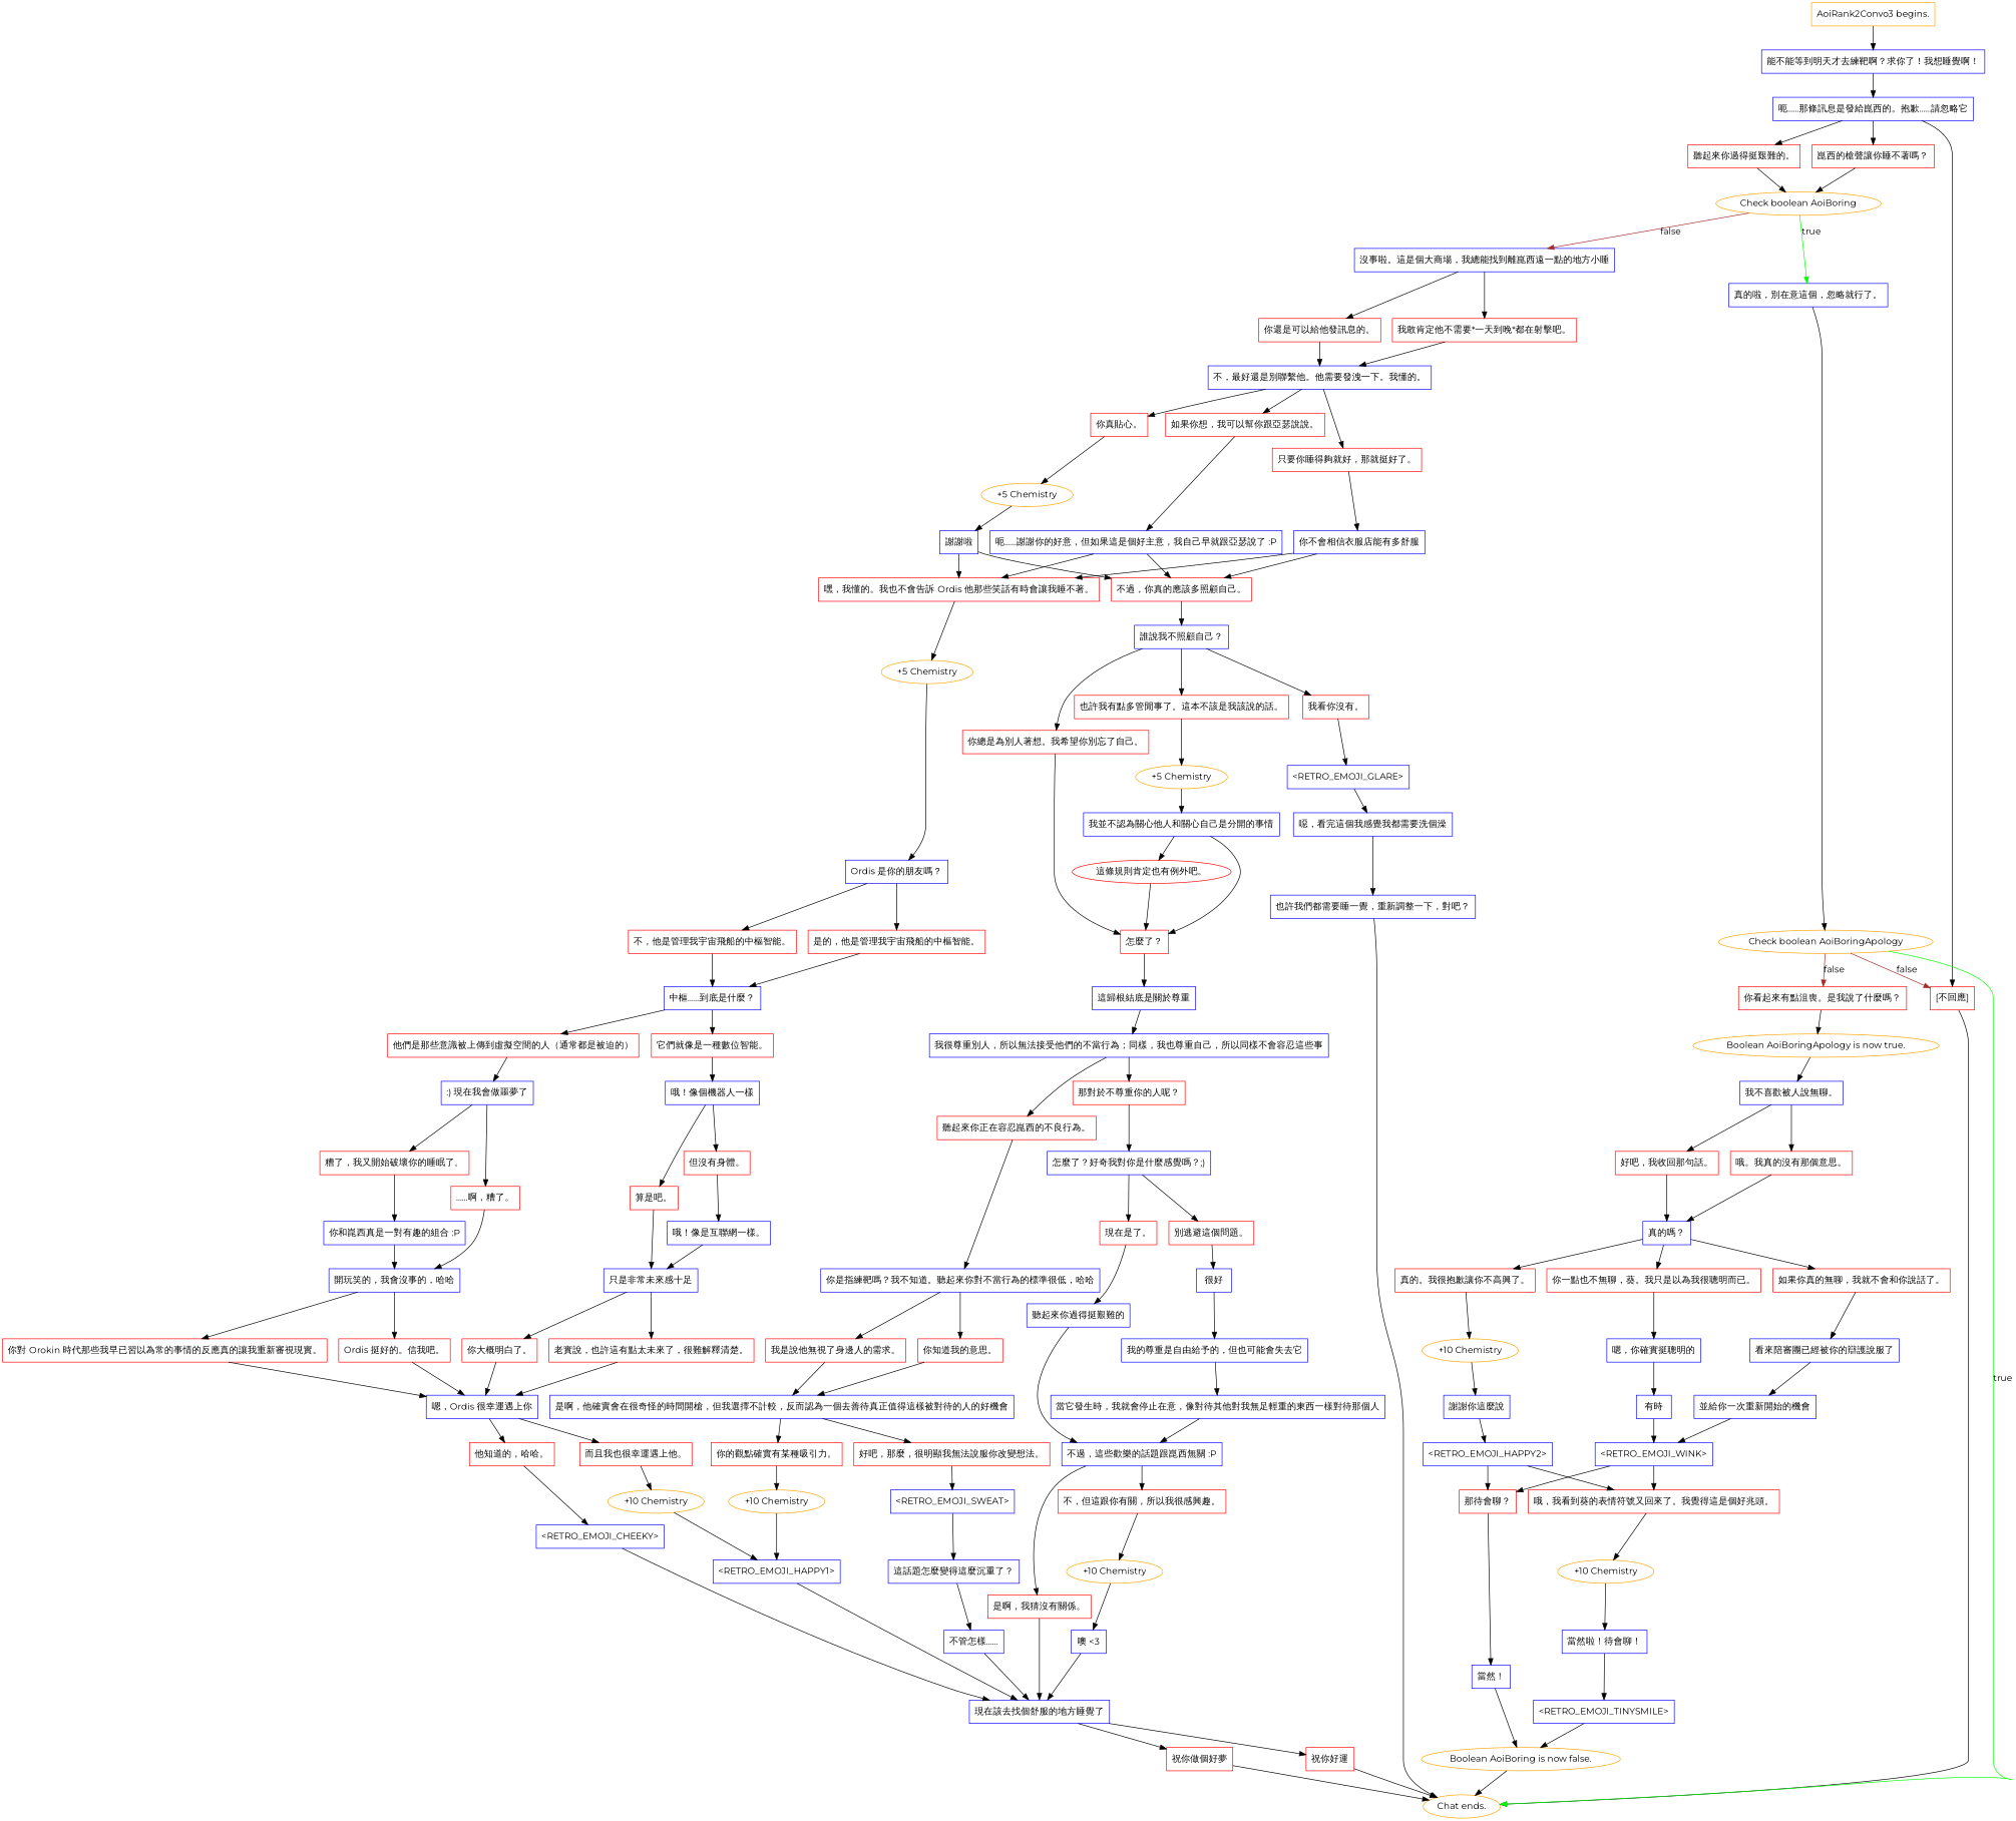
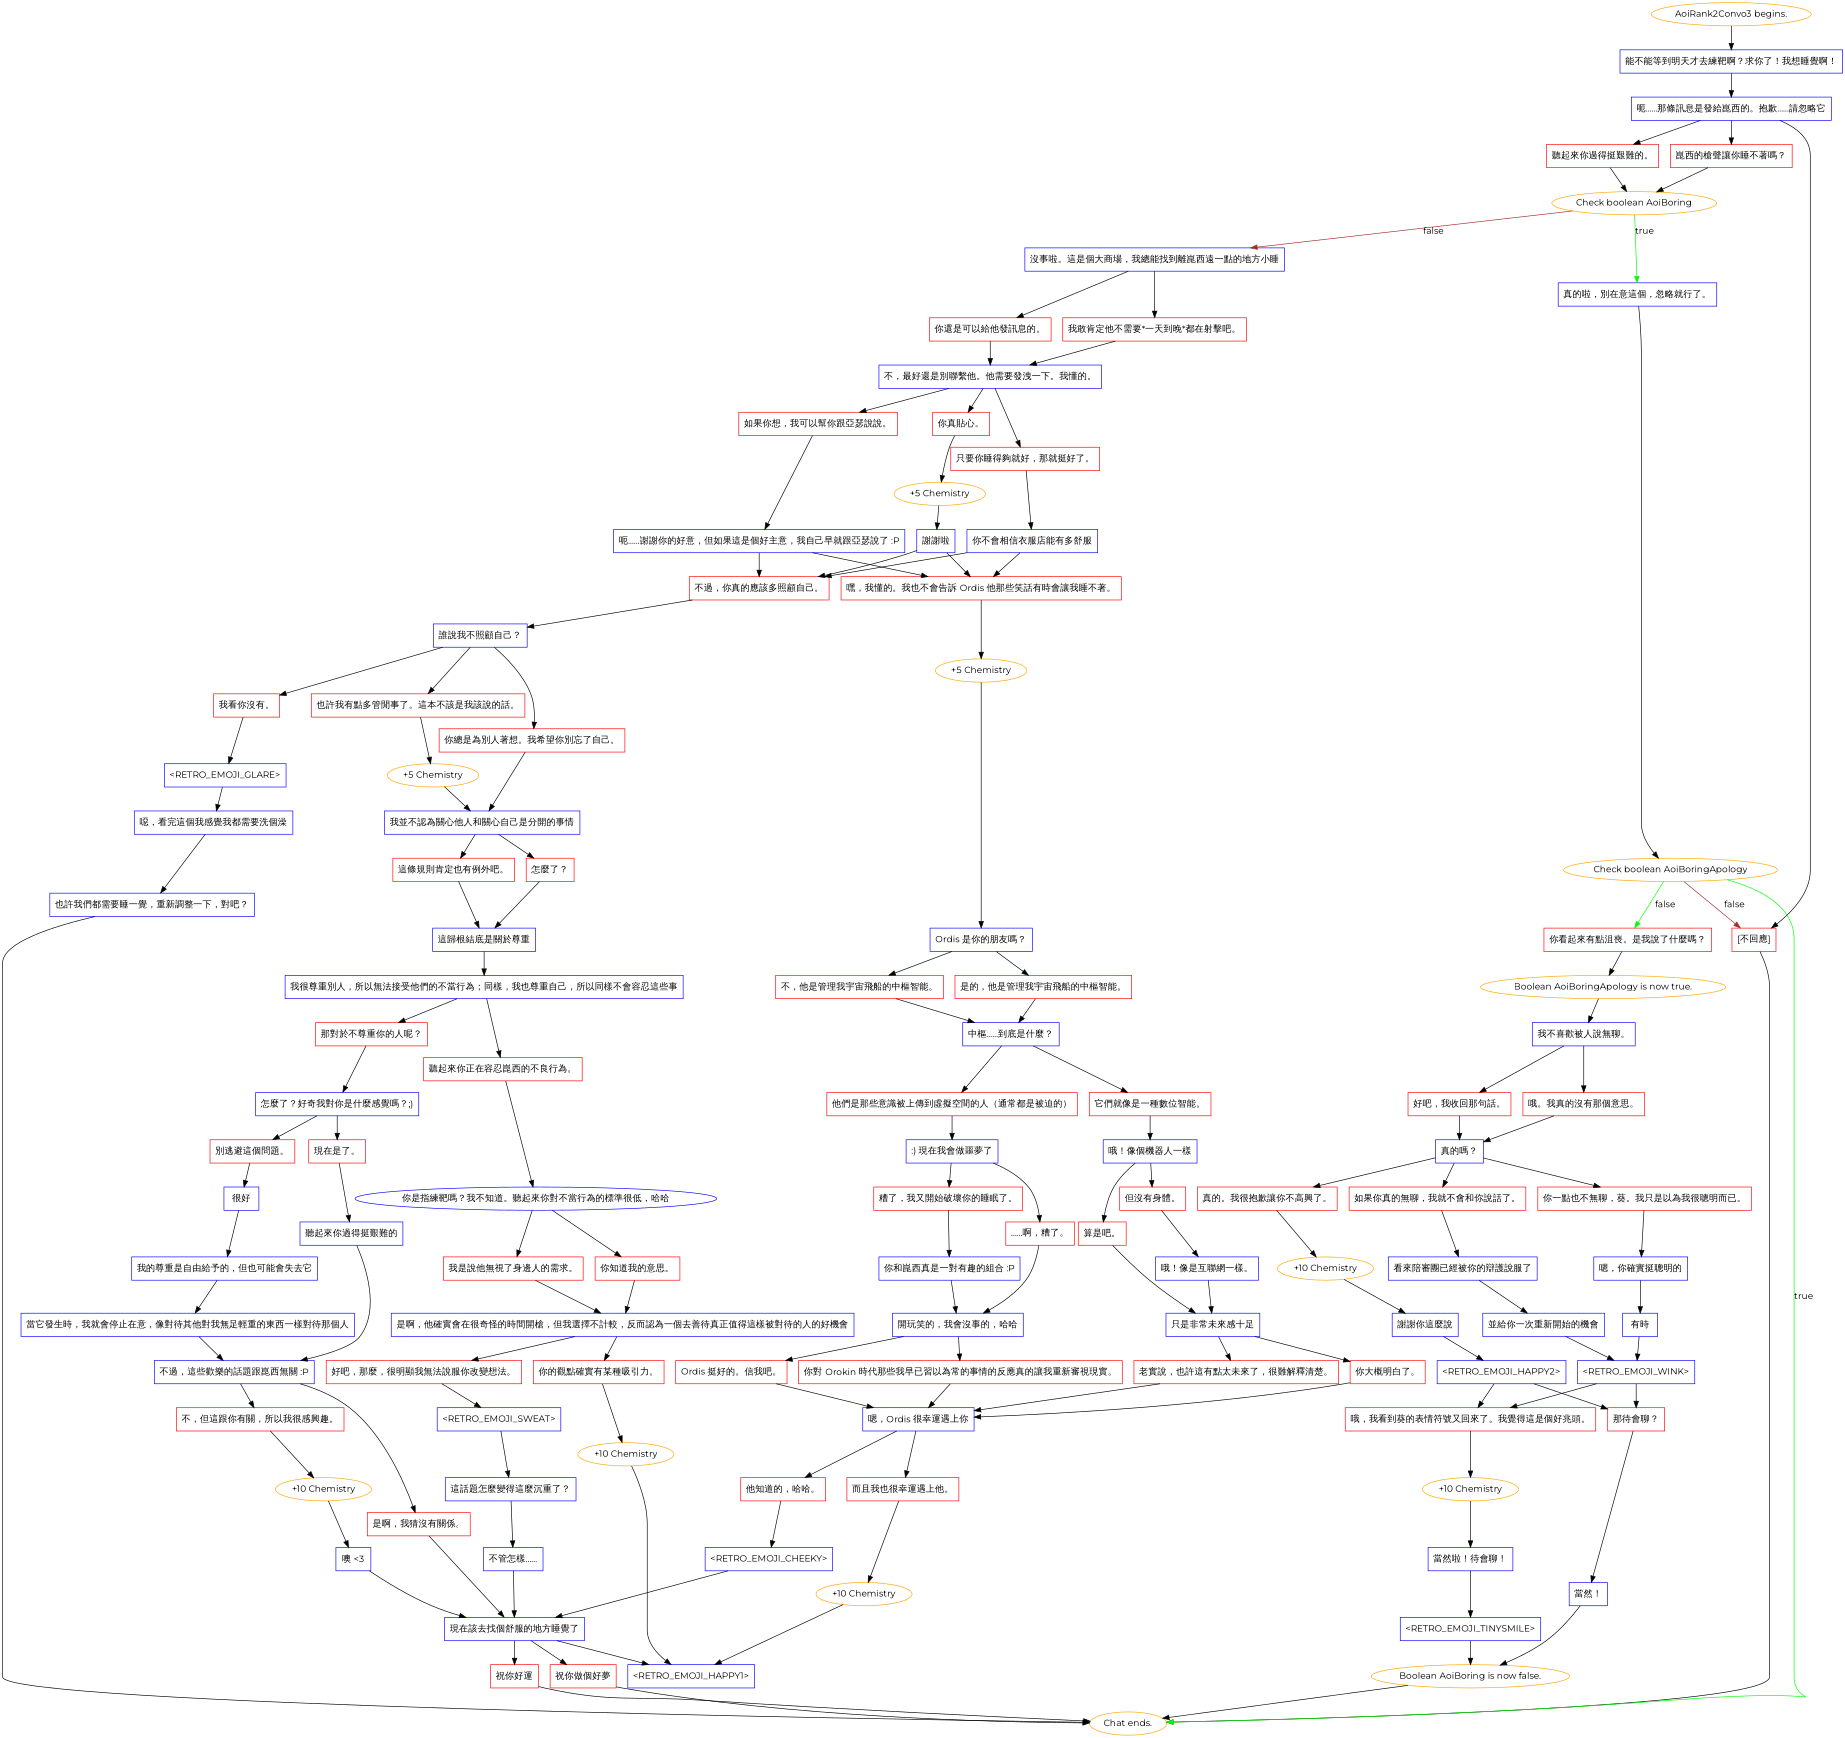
  digraph {
    fontname=Montserrat
    node [color=blue fontname=Montserrat shape=box]
    edge [fontname=Montserrat]
-   "AoiRank2Convo3 begins." [color=orange]
+   "AoiRank2Convo3 begins." [color=orange shape=""]
    n2 [label="能不能等到明天才去練靶啊？求你了！我想睡覺啊！"]
    n3 [label="呃……那條訊息是發給崑西的。抱歉……請忽略它"]
    n4 [color=red label="崑西的槍聲讓你睡不著嗎？"]
    n5 [color=red label="聽起來你過得挺艱難的。"]
    n6 [color=red label="[不回應]"]
    n7 [color=orange label="Check boolean AoiBoring" shape=""]
    "Chat ends." [color=orange shape=""]
    n9 [label="真的啦，別在意這個，忽略就行了。"]
    n10 [label="沒事啦。這是個大商場，我總能找到離崑西遠一點的地方小睡"]
    n11 [color=orange label="Check boolean AoiBoringApology" shape=""]
    n12 [color=red label="我敢肯定他不需要*一天到晚*都在射擊吧。"]
    n13 [color=red label="你還是可以給他發訊息的。"]
    n14 [color=red label="你看起來有點沮喪。是我說了什麼嗎？"]
    n15 [label="不，最好還是別聯繫他。他需要發洩一下。我懂的。"]
    n16 [color=orange label="Boolean AoiBoringApology is now true." shape=""]
    n17 [color=red label="如果你想，我可以幫你跟亞瑟說說。"]
    n18 [color=red label="你真貼心。"]
    n19 [color=red label="只要你睡得夠就好，那就挺好了。"]
    n20 [label="我不喜歡被人說無聊。"]
    n21 [label="呃……謝謝你的好意，但如果這是個好主意，我自己早就跟亞瑟說了 :P"]
    n22 [color=orange label="+5 Chemistry" shape=""]
    n23 [label="你不會相信衣服店能有多舒服"]
    n24 [color=red label="哦。我真的沒有那個意思。"]
    n25 [color=red label="好吧，我收回那句話。"]
    n26 [color=red label="嘿，我懂的。我也不會告訴 Ordis 他那些笑話有時會讓我睡不著。"]
    n27 [color=red label="不過，你真的應該多照顧自己。"]
    n28 [label="謝謝啦"]
    n29 [label="真的嗎？"]
    n30 [color=orange label="+5 Chemistry" shape=""]
    n31 [label="誰說我不照顧自己？"]
    n32 [color=red label="真的。我很抱歉讓你不高興了。"]
    n33 [color=red label="你一點也不無聊，葵。我只是以為我很聰明而已。"]
    n34 [color=red label="如果你真的無聊，我就不會和你說話了。"]
    n35 [label="Ordis 是你的朋友嗎？"]
    n36 [color=red label="你總是為別人著想。我希望你別忘了自己。"]
    n37 [color=red label="也許我有點多管閒事了。這本不該是我該說的話。"]
    n38 [color=red label="我看你沒有。"]
    n39 [color=orange label="+10 Chemistry" shape=""]
    n40 [label="嗯，你確實挺聰明的"]
    n41 [label="看來陪審團已經被你的辯護說服了"]
    n42 [color=red label="是的，他是管理我宇宙飛船的中樞智能。"]
    n43 [color=red label="不，他是管理我宇宙飛船的中樞智能。"]
    n44 [label="我並不認為關心他人和關心自己是分開的事情"]
    n45 [color=orange label="+5 Chemistry" shape=""]
    n46 [label="<RETRO_EMOJI_GLARE>"]
    n47 [label="謝謝你這麼說"]
    n48 [label="有時"]
    n49 [label="並給你一次重新開始的機會"]
    n50 [label="中樞……到底是什麼？"]
-   n51 [color=red label="這條規則肯定也有例外吧。" shape=ellipse]
+   n51 [color=red label="這條規則肯定也有例外吧。"]
    n52 [color=red label="怎麼了？"]
    n53 [label="噁，看完這個我感覺我都需要洗個澡"]
    n54 [label="<RETRO_EMOJI_HAPPY2>"]
    n55 [label="<RETRO_EMOJI_WINK>"]
    n56 [color=red label="它們就像是一種數位智能。"]
    n57 [color=red label="他們是那些意識被上傳到虛擬空間的人（通常都是被迫的）"]
    n58 [label="這歸根結底是關於尊重"]
    n59 [label="也許我們都需要睡一覺，重新調整一下，對吧？"]
    n60 [color=red label="那待會聊？"]
    n61 [color=red label="哦，我看到葵的表情符號又回來了。我覺得這是個好兆頭。"]
    n62 [label="哦！像個機器人一樣"]
    n63 [label=":) 現在我會做噩夢了"]
    n64 [label="我很尊重別人，所以無法接受他們的不當行為；同樣，我也尊重自己，所以同樣不會容忍這些事"]
    n65 [label="當然！"]
    n66 [color=orange label="+10 Chemistry" shape=""]
    n67 [color=red label="算是吧。"]
    n68 [color=red label="但沒有身體。"]
    n69 [color=red label="糟了，我又開始破壞你的睡眠了。"]
    n70 [color=red label="……啊，糟了。"]
    n71 [color=red label="那對於不尊重你的人呢？"]
    n72 [color=red label="聽起來你正在容忍崑西的不良行為。"]
    n73 [color=orange label="Boolean AoiBoring is now false." shape=""]
    n74 [label="當然啦！待會聊！"]
    n75 [label="只是非常未來感十足"]
    n76 [label="哦！像是互聯網一樣。"]
    n77 [label="你和崑西真是一對有趣的組合 :P"]
    n78 [label="開玩笑的，我會沒事的，哈哈"]
    n79 [label="怎麼了？好奇我對你是什麼感覺嗎？;)"]
-   n80 [label="你是指練靶嗎？我不知道。聽起來你對不當行為的標準很低，哈哈"]
+   n80 [label="你是指練靶嗎？我不知道。聽起來你對不當行為的標準很低，哈哈" shape=ellipse]
    n81 [label="<RETRO_EMOJI_TINYSMILE>"]
    n82 [color=red label="你大概明白了。"]
    n83 [color=red label="老實說，也許這有點太未來了，很難解釋清楚。"]
    n84 [color=red label="Ordis 挺好的。信我吧。"]
    n85 [color=red label="你對 Orokin 時代那些我早已習以為常的事情的反應真的讓我重新審視現實。"]
    n86 [color=red label="現在是了。"]
    n87 [color=red label="別逃避這個問題。"]
    n88 [color=red label="你知道我的意思。"]
    n89 [color=red label="我是說他無視了身邊人的需求。"]
    n90 [label="嗯，Ordis 很幸運遇上你"]
    n91 [label="聽起來你過得挺艱難的"]
    n92 [label="很好"]
    n93 [label="是啊，他確實會在很奇怪的時間開槍，但我選擇不計較，反而認為一個去善待真正值得這樣被對待的人的好機會"]
    n94 [color=red label="他知道的，哈哈。"]
    n95 [color=red label="而且我也很幸運遇上他。"]
    n96 [label="不過，這些歡樂的話題跟崑西無關 :P"]
    n97 [label="我的尊重是自由給予的，但也可能會失去它"]
    n98 [color=red label="好吧，那麼，很明顯我無法說服你改變想法。"]
    n99 [color=red label="你的觀點確實有某種吸引力。"]
    n100 [label="<RETRO_EMOJI_CHEEKY>"]
    n101 [color=orange label="+10 Chemistry" shape=""]
    n102 [color=red label="不，但這跟你有關，所以我很感興趣。"]
    n103 [color=red label="是啊，我猜沒有關係。"]
    n104 [label="當它發生時，我就會停止在意，像對待其他對我無足輕重的東西一樣對待那個人"]
    n105 [label="<RETRO_EMOJI_SWEAT>"]
    n106 [color=orange label="+10 Chemistry" shape=""]
    n107 [label="現在該去找個舒服的地方睡覺了"]
    n108 [label="<RETRO_EMOJI_HAPPY1>"]
    n109 [color=orange label="+10 Chemistry" shape=""]
    n110 [label="這話題怎麼變得這麼沉重了？"]
    n111 [color=red label="祝你好運"]
    n112 [color=red label="祝你做個好夢"]
    n113 [label="噢 <3"]
    n114 [label="不管怎樣……"]
    "AoiRank2Convo3 begins." -> n2
    n2 -> n3
    n3 -> n4
    n3 -> n5
    n3 -> n6
    n4 -> n7
    n5 -> n7
    n6 -> "Chat ends."
    n7 -> n9 [color=green label=true]
    n7 -> n10 [color=brown label=false]
    n9 -> n11
    n10 -> n12
    n10 -> n13
    n11 -> n6 [color=brown label=false]
    n11 -> "Chat ends." [color=green label=true]
-   n11 -> n14 [color=brown label=false]
+   n11 -> n14 [color=green label=false]
    n12 -> n15
    n13 -> n15
    n14 -> n16
    n15 -> n17
    n15 -> n18
    n15 -> n19
    n16 -> n20
    n17 -> n21
    n18 -> n22
    n19 -> n23
    n20 -> n24
    n20 -> n25
    n21 -> n26
    n21 -> n27
    n22 -> n28
    n23 -> n26
    n23 -> n27
    n24 -> n29
    n25 -> n29
    n26 -> n30
    n27 -> n31
    n28 -> n26
    n28 -> n27
    n29 -> n32
    n29 -> n33
    n29 -> n34
    n30 -> n35
    n31 -> n36
    n31 -> n37
    n31 -> n38
    n32 -> n39
    n33 -> n40
    n34 -> n41
    n35 -> n42
    n35 -> n43
-   n36 -> n52
+   n36 -> n44
    n37 -> n45
    n38 -> n46
    n39 -> n47
    n40 -> n48
    n41 -> n49
    n42 -> n50
    n43 -> n50
    n44 -> n51
    n44 -> n52
    n45 -> n44
    n46 -> n53
    n47 -> n54
    n48 -> n55
    n49 -> n55
    n50 -> n56
    n50 -> n57
-   n51 -> n52
+   n51 -> n58
    n52 -> n58
    n53 -> n59
    n54 -> n60
    n54 -> n61
    n55 -> n60
    n55 -> n61
    n56 -> n62
    n57 -> n63
    n58 -> n64
    n59 -> "Chat ends."
    n60 -> n65
    n61 -> n66
    n62 -> n67
    n62 -> n68
    n63 -> n69
    n63 -> n70
    n64 -> n71
    n64 -> n72
    n65 -> n73
    n66 -> n74
    n67 -> n75
    n68 -> n76
    n69 -> n77
    n70 -> n78
    n71 -> n79
    n72 -> n80
    n73 -> "Chat ends."
    n74 -> n81
    n75 -> n82
    n75 -> n83
    n76 -> n75
    n77 -> n78
    n78 -> n84
    n78 -> n85
    n79 -> n86
    n79 -> n87
    n80 -> n88
    n80 -> n89
    n81 -> n73
    n82 -> n90
    n83 -> n90
    n84 -> n90
    n85 -> n90
    n86 -> n91
    n87 -> n92
    n88 -> n93
    n89 -> n93
    n90 -> n94
    n90 -> n95
    n91 -> n96
    n92 -> n97
    n93 -> n98
    n93 -> n99
    n94 -> n100
    n95 -> n101
    n96 -> n102
    n96 -> n103
    n97 -> n104
    n98 -> n105
    n99 -> n106
    n100 -> n107
    n101 -> n108
    n102 -> n109
    n103 -> n107
    n104 -> n96
    n105 -> n110
    n106 -> n108
    n107 -> n111
    n107 -> n112
-   n108 -> n107
+   n107 -> n108
    n109 -> n113
    n110 -> n114
    n111 -> "Chat ends."
    n112 -> "Chat ends."
    n113 -> n107
    n114 -> n107
  }
